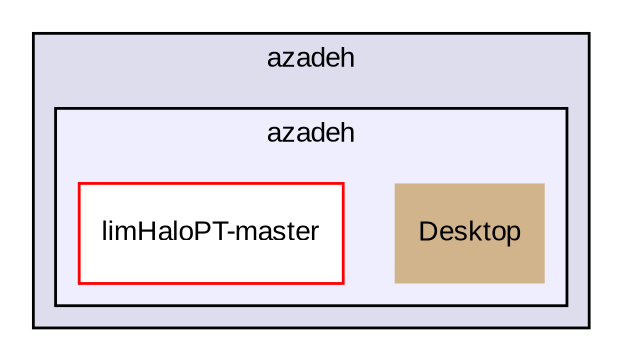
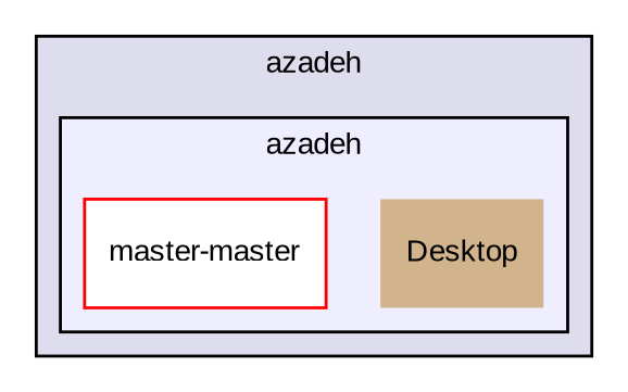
  digraph {
    compound=true
    fontname="Liberation Sans"
    node [fontname="Liberation Sans" fontsize=10 style=filled]
    n1 [label=Desktop shape=plaintext fillcolor=tan]
-   n2 [color=red fillcolor=white label="limHaloPT-master" shape=box]
+   n2 [color=red fillcolor=white label="master-master" shape=box]
    subgraph cluster_1 {
      bgcolor="#ddddee"
      fontsize=10
      label=azadeh
      pencolor=black
      subgraph cluster_2 {
        bgcolor="#eeeeff"
        fontsize=10
        pencolor=black
        n1
        n2
      }
    }
  }
